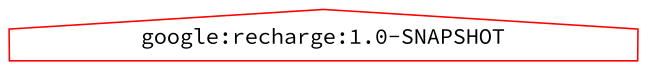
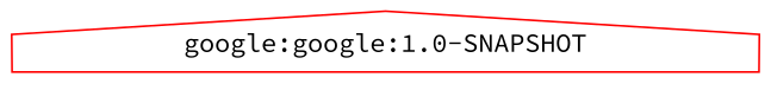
  digraph {
    fontname="Source Code Pro"
-   "google:recharge:1.0-SNAPSHOT" [color=red shape=house fontname="Source Code Pro"]
+   "google:recharge:1.0-SNAPSHOT" [color=red shape=house fontname="Source Code Pro" label="google:google:1.0-SNAPSHOT"]
  }
